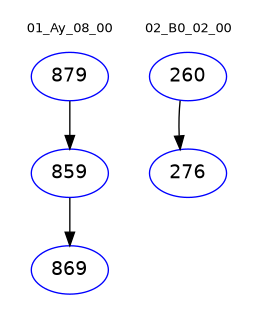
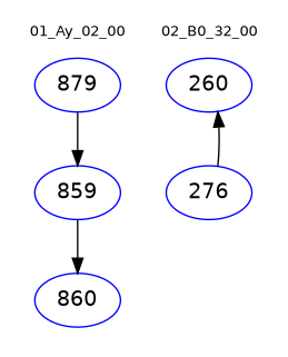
  digraph {
    fontname="DejaVu Sans"
    node [color=blue fontname="DejaVu Sans"]
    edge [color=black fontname="DejaVu Sans"]
    n1 [label=879]
    n2 [label=859]
-   n3 [label=869]
+   n3 [label=860]
    n4 [label=260]
    n5 [label=276]
    subgraph cluster_1 {
      color=white
      fontsize=10
-     label="01_Ay_08_00"
+     label="01_Ay_02_00"
      n1
      n2
      n3
    }
    subgraph cluster_2 {
      color=white
      fontsize=10
-     label="02_B0_02_00"
+     label="02_B0_32_00"
      n4
      n5
    }
    n1 -> n2
    n2 -> n3
-   n4 -> n5
+   n5 -> n4
  }
